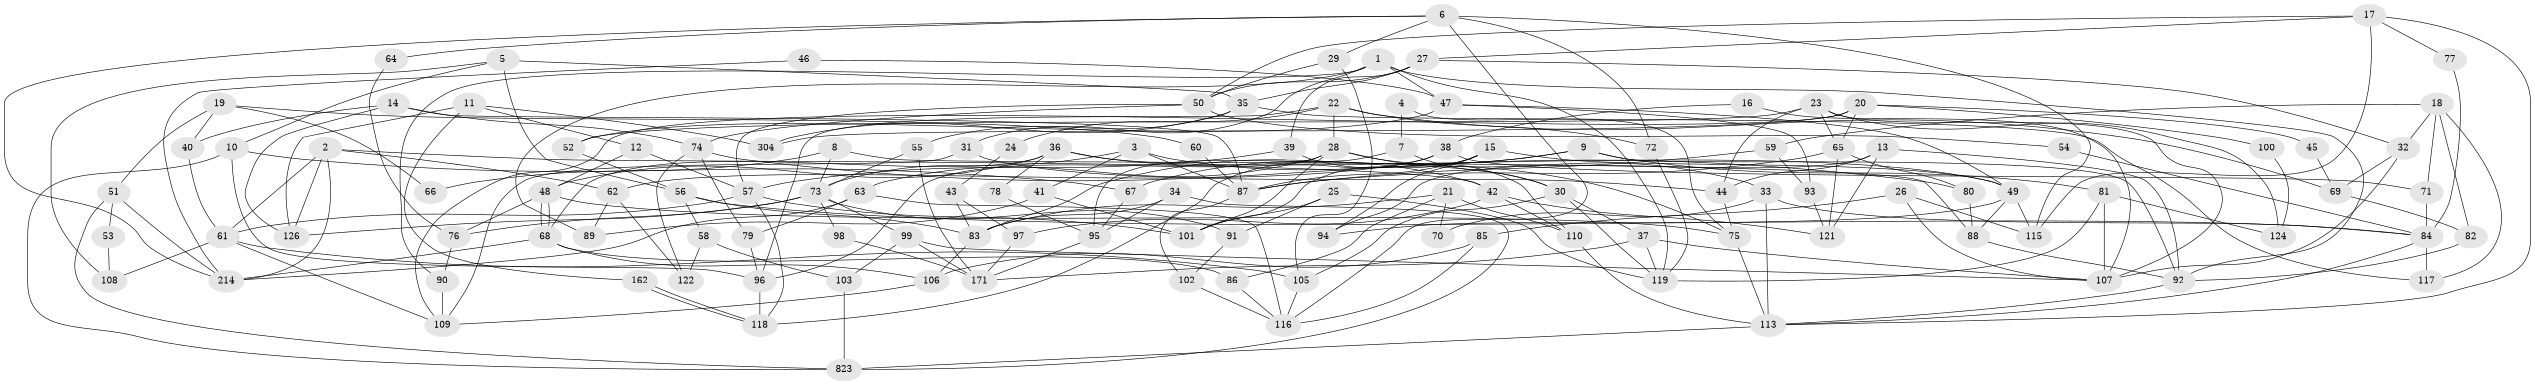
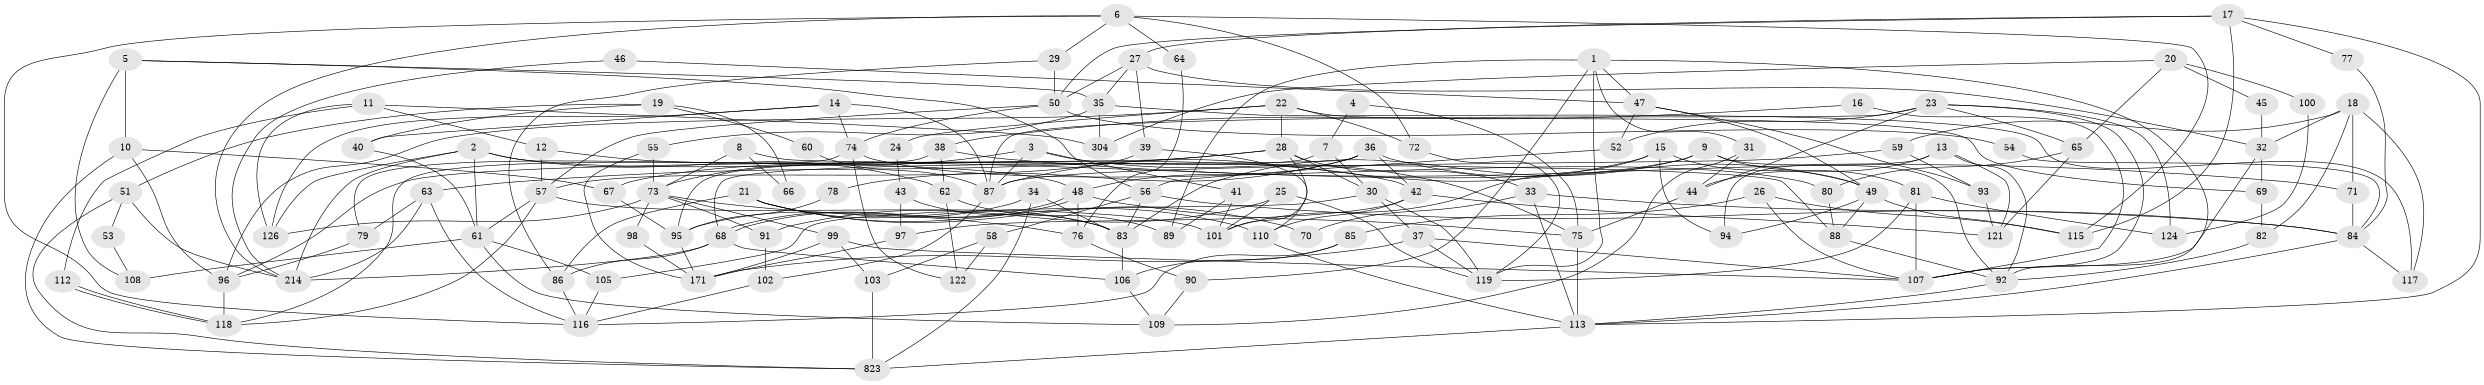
  graph {
    node [color=gray90 style=filled]
    1
    31
    47
    89
    90
    92
    119
    44
    109
    49
    52
    93
    113
    2
    42
    61
    62
    n18 [label=214]
    n19 [label=126]
    121
    110
    97
    108
    105
    122
    3
    41
    73
    75
    87
    101
    91
    76
    98
    99
    102
    4
    7
    30
    95
    5
    10
    35
    56
    67
    96
    n47 [label=823]
    n48 [label=304]
    117
    55
    83
    84
    58
    6
    29
    64
    72
    115
    116
    50
    37
    n62 [label=171]
    8
    66
    88
    9
    81
    107
    124
    106
    118
    11
    12
-   112 [label=162]
+   112
    48
    57
    68
    13
    94
    14
    40
    74
    79
    80
    15
    16
    38
    71
    17
    27
    77
    32
    39
    54
    18
    59
    82
    69
    19
    51
    60
    53
    20
    45
    65
    100
    21
    70
    86
    22
    24
    28
    43
    33
    63
    23
    25
    26
    85
    34
    36
    78
    46
    103
    1 -- 31
    1 -- 47
    1 -- 89
    1 -- 90
    1 -- 92
    1 -- 119
    31 -- 44
    31 -- 109
    47 -- 49
    47 -- 52
    47 -- 93
    90 -- 109
    92 -- 113
    44 -- 75
    49 -- 115
    49 -- 88
    49 -- 94
    52 -- 56
    93 -- 121
    113 -- n47
    2 -- 42
    2 -- 61
    2 -- 62
    2 -- n18
    2 -- n19
    42 -- 121
    42 -- 110
    42 -- 97
    61 -- 109
    61 -- 108
    61 -- 105
    62 -- 89
    62 -- 122
    110 -- 113
    97 -- n62
    105 -- 116
    3 -- 41
    3 -- 73
    3 -- 75
    3 -- 87
    41 -- 89
    41 -- 101
    73 -- n19
    73 -- 91
    73 -- 76
    73 -- 98
    73 -- 99
    75 -- 113
    87 -- 102
    91 -- 102
    76 -- 90
    98 -- n62
    99 -- n62
    99 -- 107
    99 -- 103
    102 -- 116
    4 -- 75
    4 -- 7
    7 -- 30
    7 -- 95
    30 -- 119
    30 -- 105
    30 -- 37
    95 -- n62
    5 -- 108
    5 -- 10
    5 -- 35
    5 -- 56
    10 -- 67
    10 -- 96
    10 -- n47
    35 -- n48
    35 -- 117
    35 -- 55
    56 -- 83
    56 -- 84
    56 -- 58
    67 -- 95
    96 -- 118
    55 -- 73
    55 -- n62
    83 -- 106
    84 -- 113
    84 -- 117
    58 -- 122
    58 -- 103
    6 -- n18
    6 -- 29
    6 -- 64
    6 -- 72
    6 -- 115
    6 -- 116
-   29 -- 105
+   29 -- 86
    29 -- 50
    64 -- 76
    72 -- 119
    50 -- 57
    50 -- 74
    50 -- 54
    37 -- 119
    37 -- n62
    37 -- 107
    8 -- 73
    8 -- 66
    8 -- 88
    88 -- 92
    9 -- 92
    9 -- 67
    9 -- 83
    9 -- 81
    81 -- 119
    81 -- 107
    81 -- 124
    106 -- 109
    11 -- n19
    11 -- n48
    11 -- 12
    11 -- 112
    12 -- 48
    12 -- 57
    112 -- 118
    112 -- 118
    48 -- 75
    48 -- 76
    48 -- 68
    48 -- 68
    57 -- 61
    57 -- 101
    57 -- 118
    68 -- n18
    68 -- 106
    68 -- 86
    13 -- 92
    13 -- 44
    13 -- 121
    13 -- 94
    14 -- n19
    14 -- 87
    14 -- 40
    14 -- 74
    40 -- 61
    74 -- 122
    74 -- 79
    74 -- 80
    79 -- 96
    80 -- 88
    15 -- 49
    15 -- 87
    15 -- 101
    15 -- 94
    16 -- 107
    16 -- 38
    38 -- 62
    38 -- 118
    38 -- 71
    71 -- 84
    17 -- 113
    17 -- 115
    17 -- 50
    17 -- 27
    17 -- 77
    27 -- 35
    27 -- 50
    27 -- 32
    27 -- 39
    77 -- 84
    32 -- 107
    32 -- 69
    39 -- 110
    39 -- 57
    54 -- 84
    18 -- 117
    18 -- 71
    18 -- 32
    18 -- 59
    18 -- 82
    59 -- 93
    59 -- 87
    82 -- 92
    69 -- 82
    19 -- 66
    19 -- 40
    19 -- 51
    19 -- 60
    51 -- n18
    51 -- n47
    51 -- 53
    60 -- 87
    53 -- 108
-   20 -- 109
    20 -- n48
    20 -- 45
    20 -- 65
    20 -- 100
-   45 -- 69
+   45 -- 32
    65 -- 121
-   65 -- 87
+   23 -- 87
    65 -- 80
    100 -- 124
    21 -- 110
    21 -- 83
    21 -- 70
    21 -- 86
    86 -- 116
    22 -- 96
    22 -- 72
    22 -- 69
    22 -- 24
    22 -- 28
    24 -- 43
    28 -- 101
    28 -- 30
    28 -- 96
    28 -- 33
    28 -- 63
    43 -- 97
    43 -- 83
    33 -- 113
    33 -- 84
    33 -- 70
    63 -- n18
    63 -- 116
    63 -- 79
    23 -- 44
    23 -- 52
    23 -- 107
    23 -- 124
    23 -- 65
    25 -- 119
    25 -- 101
    25 -- 91
    26 -- 115
    26 -- 107
    26 -- 85
    85 -- 116
    85 -- 106
    34 -- 95
    34 -- n47
    34 -- 83
    36 -- 49
    36 -- 42
    36 -- 48
    36 -- 68
    36 -- 78
    78 -- 95
    46 -- 47
    46 -- n18
    103 -- n47
  }
